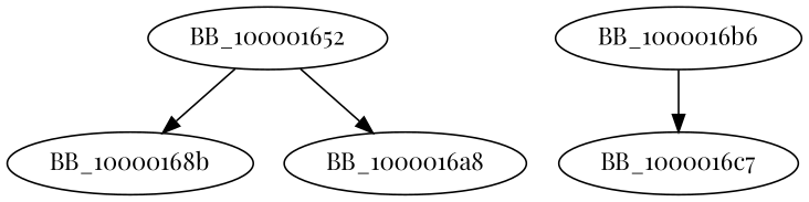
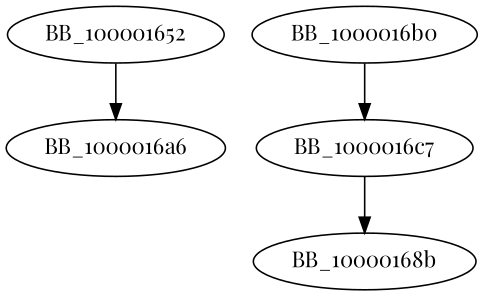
  digraph {
    fontname="Playfair Display"
    node [fontname="Playfair Display"]
    edge [fontname="Playfair Display"]
    BB_100001652
    BB_10000168b
-   BB_1000016a8
-   BB_1000016b6
+   BB_1000016a8 [label=BB_1000016a6]
+   BB_1000016b6 [label=BB_1000016b0]
    BB_1000016c7
-   BB_100001652 -> BB_10000168b
+   BB_1000016c7 -> BB_10000168b
    BB_100001652 -> BB_1000016a8
    BB_1000016b6 -> BB_1000016c7
  }
